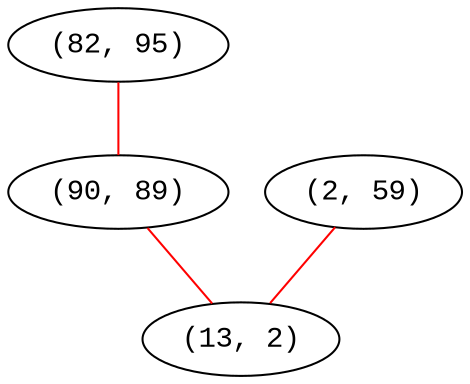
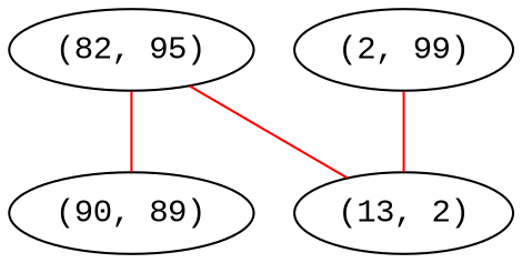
  graph {
    fontname="Liberation Mono"
    node [fontname="Liberation Mono"]
    edge [color=red fontname="Liberation Mono" weight=1]
    "(82, 95)"
    "(90, 89)"
    n3 [label="(13, 2)"]
-   "(2, 99)" [label="(2, 59)"]
+   "(2, 99)"
    "(82, 95)" -- "(90, 89)"
-   "(90, 89)" -- n3
+   "(82, 95)" -- n3
    "(2, 99)" -- n3
  }
